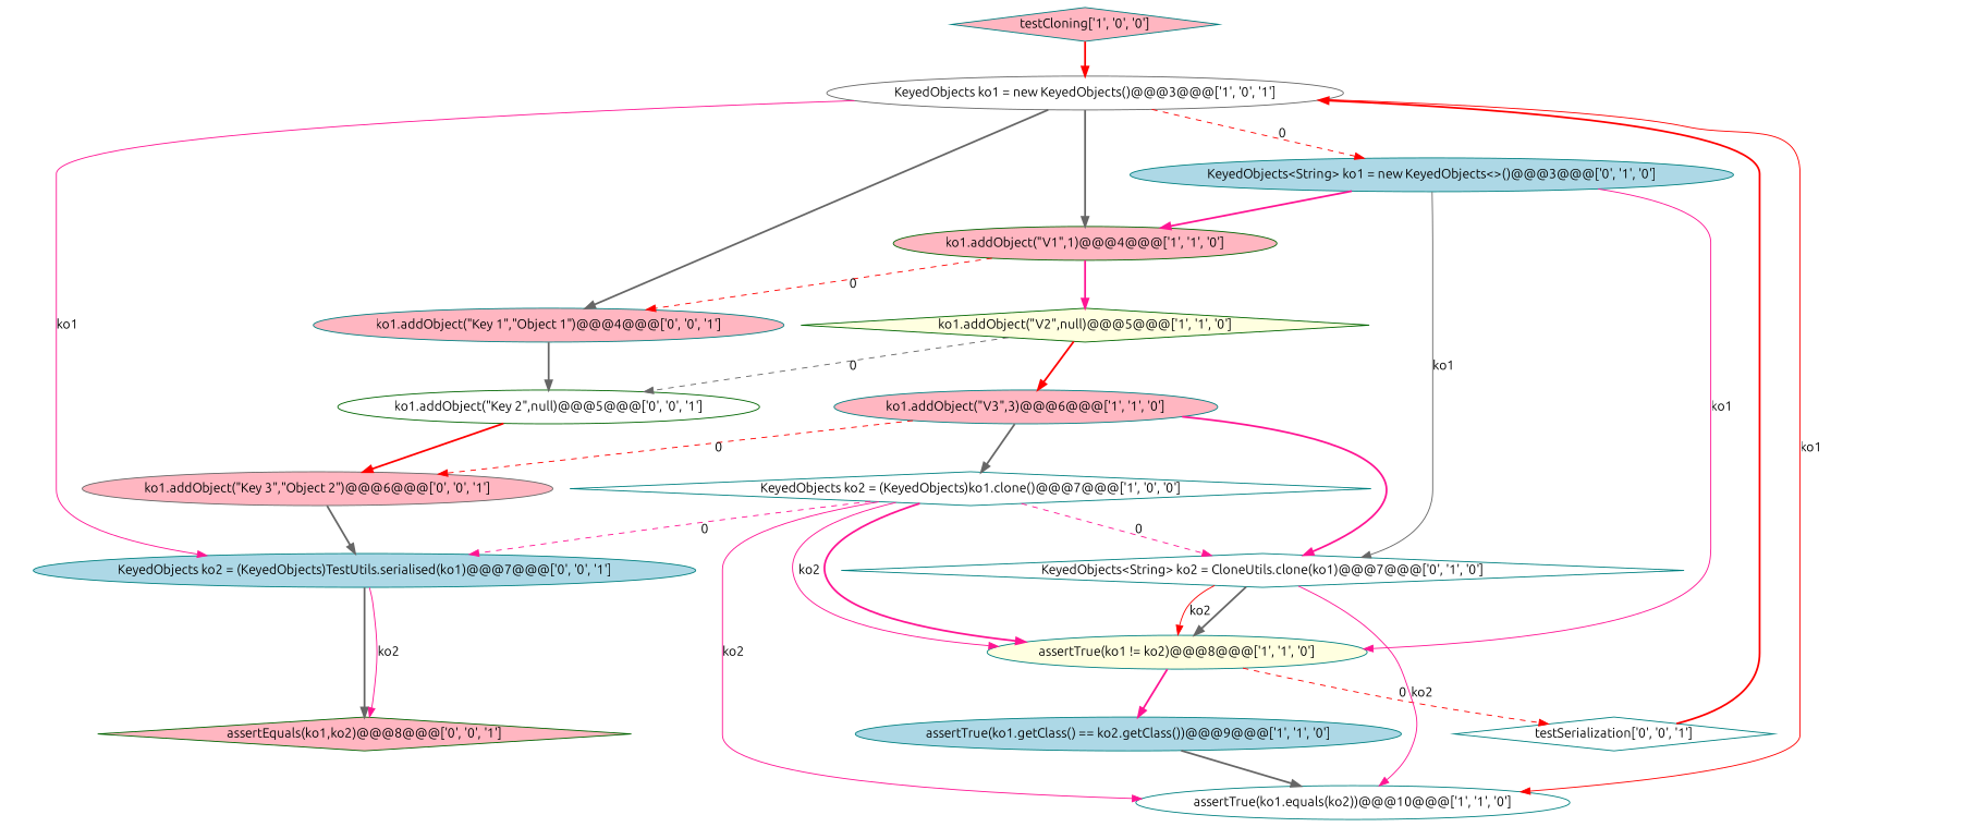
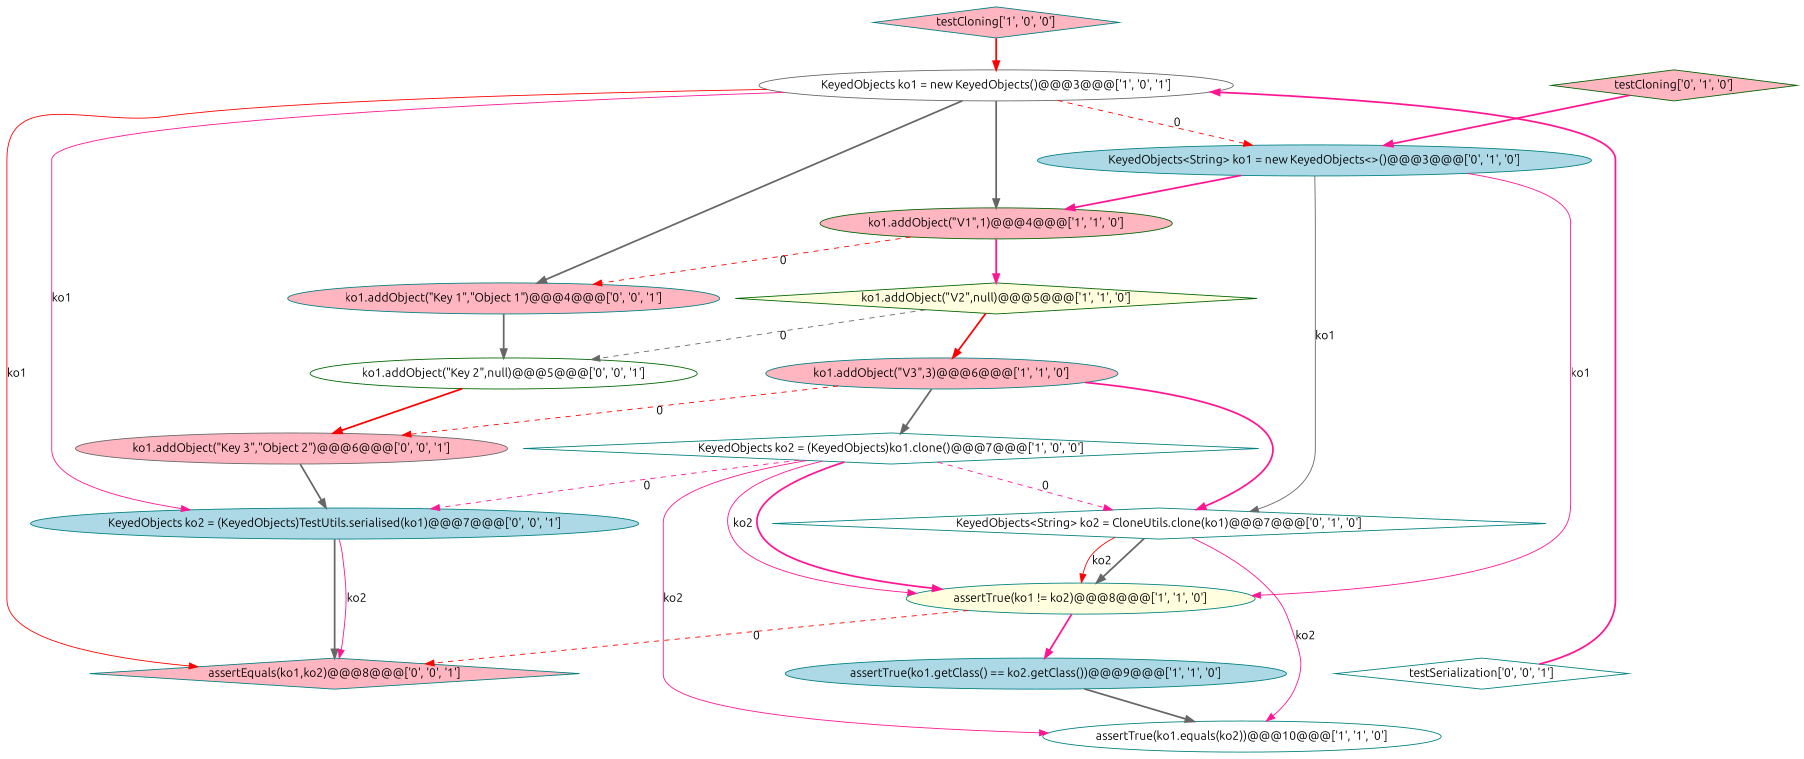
  digraph {
    fontname=Ubuntu
    node [color=teal fillcolor=lightpink fontname=Ubuntu shape=ellipse style=filled]
    edge [color=deeppink fontname=Ubuntu style=bold]
    n1 [color=gray40 fillcolor=white label="KeyedObjects ko1 = new KeyedObjects()@@@3@@@['1', '0', '1']"]
    n2 [fillcolor=lightblue label="KeyedObjects<String> ko1 = new KeyedObjects<>()@@@3@@@['0', '1', '0']"]
    n3 [label="ko1.addObject(\"Key 1\",\"Object 1\")@@@4@@@['0', '0', '1']"]
    n4 [color=darkgreen label="ko1.addObject(\"V1\",1)@@@4@@@['1', '1', '0']"]
-   n5 [color=darkgreen label="assertEquals(ko1,ko2)@@@8@@@['0', '0', '1']" shape=diamond]
+   n5 [label="assertEquals(ko1,ko2)@@@8@@@['0', '0', '1']" shape=diamond]
    n6 [fillcolor=lightblue label="KeyedObjects ko2 = (KeyedObjects)TestUtils.serialised(ko1)@@@7@@@['0', '0', '1']"]
    n7 [fillcolor=lightyellow label="assertTrue(ko1 != ko2)@@@8@@@['1', '1', '0']"]
    n8 [fillcolor=white label="KeyedObjects<String> ko2 = CloneUtils.clone(ko1)@@@7@@@['0', '1', '0']" shape=diamond]
    n9 [color=darkgreen fillcolor=white label="ko1.addObject(\"Key 2\",null)@@@5@@@['0', '0', '1']"]
    n10 [fillcolor=lightblue label="assertTrue(ko1.getClass() == ko2.getClass())@@@9@@@['1', '1', '0']"]
    n11 [color=darkgreen fillcolor=lightyellow label="ko1.addObject(\"V2\",null)@@@5@@@['1', '1', '0']" shape=diamond]
    n12 [fillcolor=white label="assertTrue(ko1.equals(ko2))@@@10@@@['1', '1', '0']"]
    n13 [color=gray40 label="ko1.addObject(\"Key 3\",\"Object 2\")@@@6@@@['0', '0', '1']"]
    n14 [fillcolor=white label="KeyedObjects ko2 = (KeyedObjects)ko1.clone()@@@7@@@['1', '0', '0']" shape=diamond]
    n15 [label="ko1.addObject(\"V3\",3)@@@6@@@['1', '1', '0']"]
    n16 [fillcolor=white label="testSerialization['0', '0', '1']" shape=diamond]
    n17 [label="testCloning['1', '0', '0']" shape=diamond]
+   n18 [color=darkgreen label="testCloning['0', '1', '0']" shape=diamond]
    n1 -> n2 [color=red label=0 style=dashed]
    n1 -> n3 [color=gray40]
    n1 -> n4 [color=gray40]
-   n1 -> n12 [color=red label=ko1 style=solid]
+   n1 -> n5 [color=red label=ko1 style=solid]
    n1 -> n6 [label=ko1 style=solid]
    n2 -> n4
    n2 -> n7 [label=ko1 style=solid]
    n2 -> n8 [color=gray40 label=ko1 style=solid]
    n3 -> n9 [color=gray40]
    n4 -> n3 [color=red label=0 style=dashed]
    n4 -> n11
    n6 -> n5 [color=gray40]
    n6 -> n5 [label=ko2 style=solid]
-   n7 -> n16 [color=red label=0 style=dashed]
+   n7 -> n5 [color=red label=0 style=dashed]
    n7 -> n10
    n8 -> n7 [color=gray40]
    n8 -> n7 [color=red label=ko2 style=solid]
    n8 -> n12 [label=ko2 style=solid]
    n9 -> n13 [color=red]
    n10 -> n12 [color=gray40]
    n11 -> n9 [color=gray40 label=0 style=dashed]
    n11 -> n15 [color=red]
    n13 -> n6 [color=gray40]
    n14 -> n6 [label=0 style=dashed]
    n14 -> n7
    n14 -> n7 [label=ko2 style=solid]
    n14 -> n8 [label=0 style=dashed]
    n14 -> n12 [label=ko2 style=solid]
    n15 -> n8
    n15 -> n13 [color=red label=0 style=dashed]
    n15 -> n14 [color=gray40]
-   n16 -> n1 [color=red]
+   n16 -> n1
    n17 -> n1 [color=red]
+   n18 -> n2
  }
